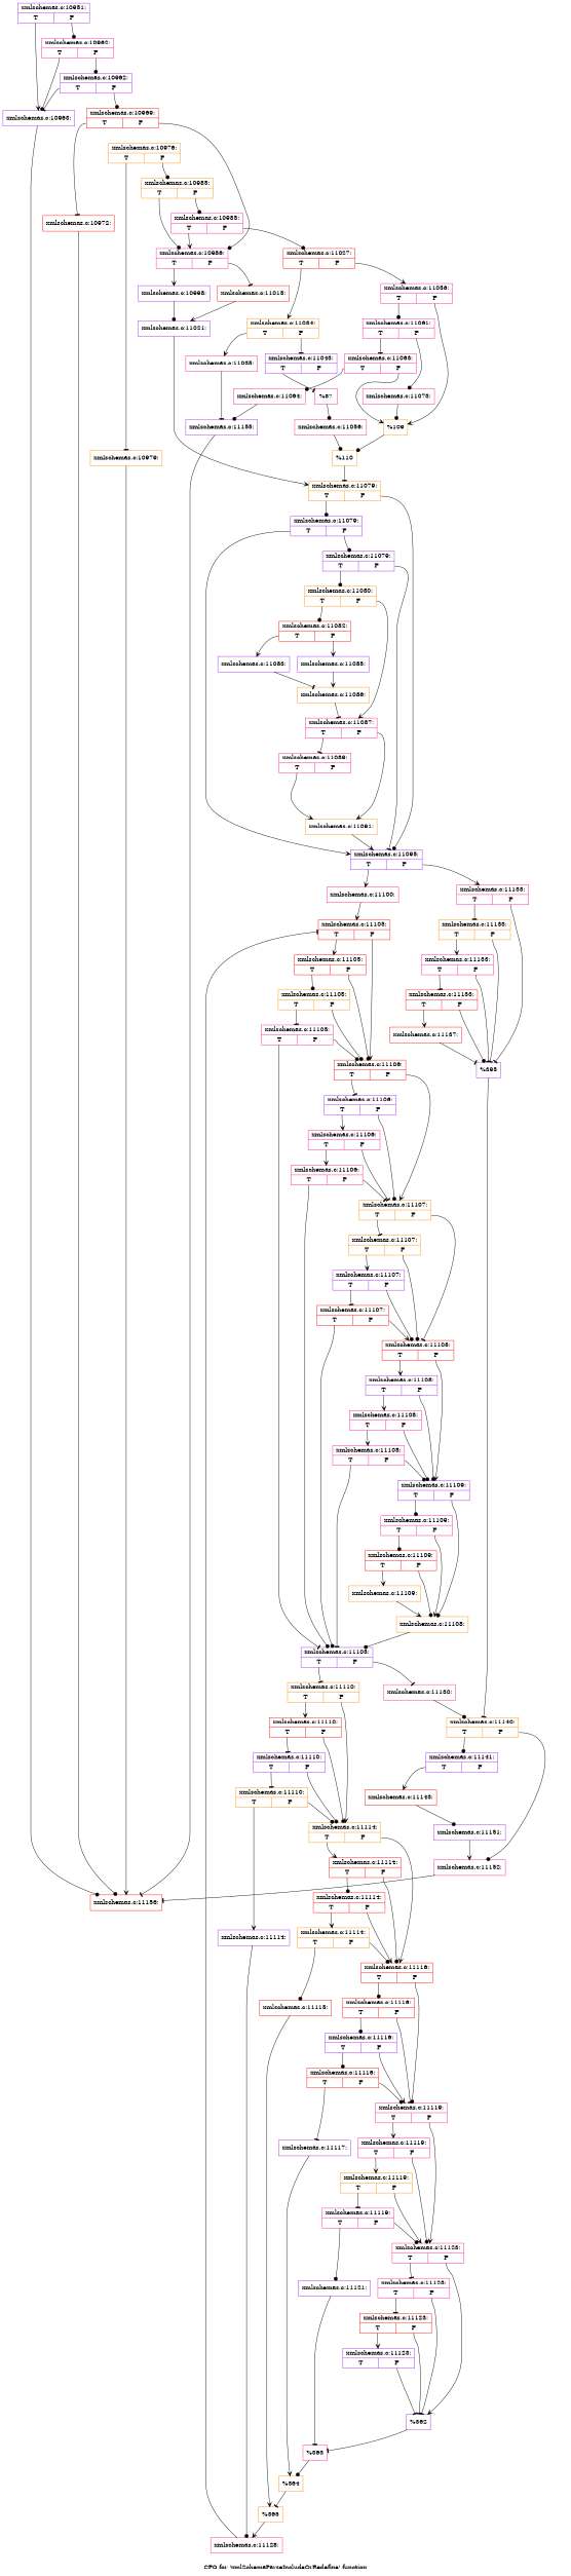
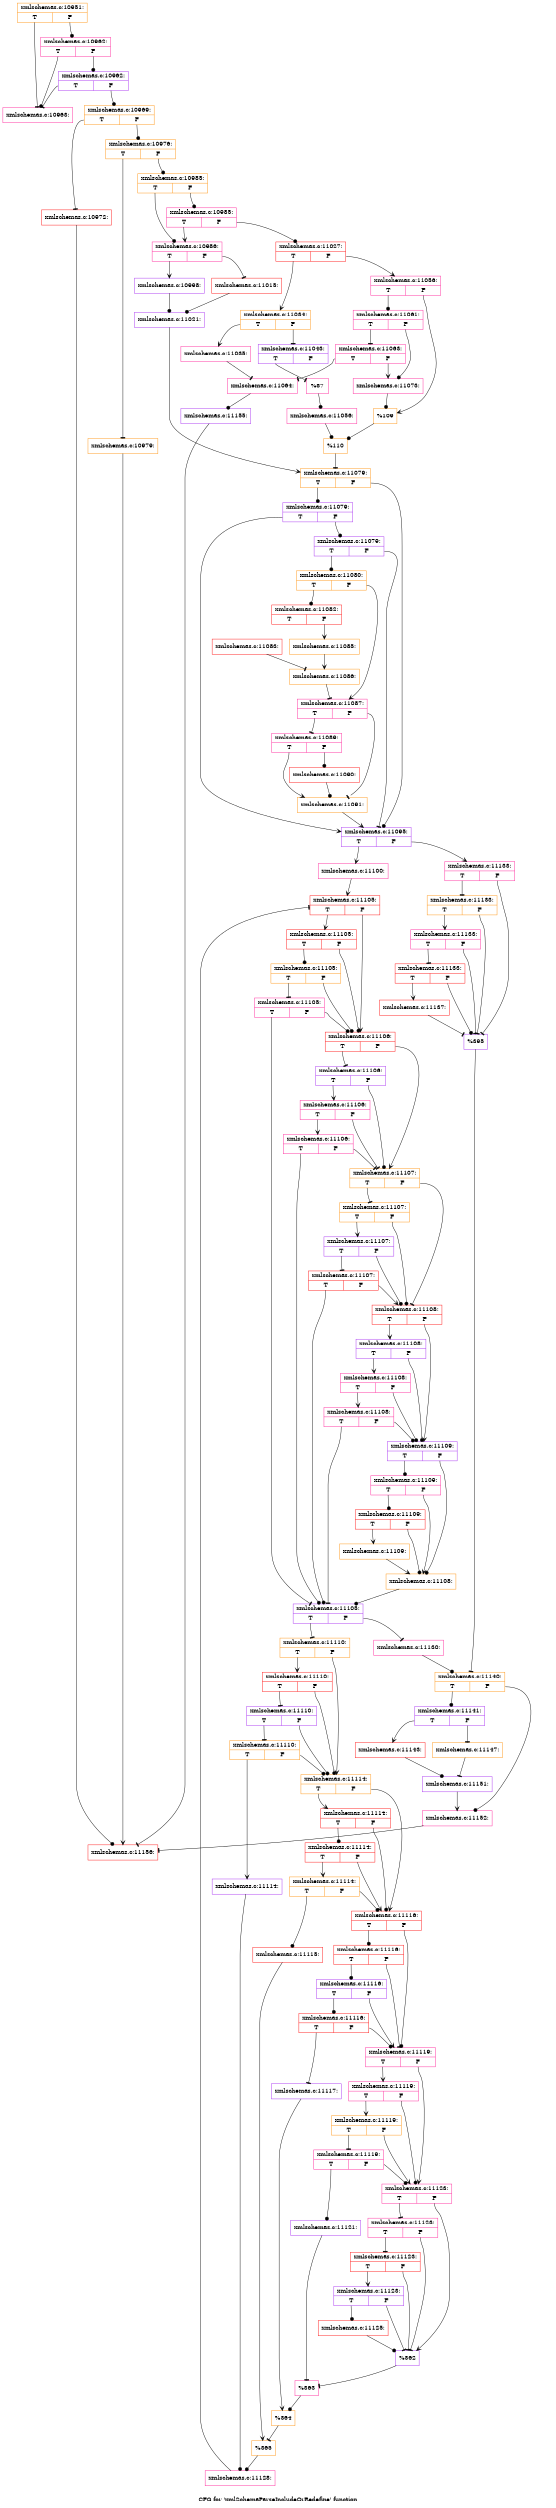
  digraph {
    label="CFG for 'xmlSchemaParseIncludeOrRedefine' function"
    node [color=deeppink shape=record]
    edge [arrowhead=dot tailport=s0]
-   n1 [color=purple label="{xmlschemas.c:10951:|{<s0>T|<s1>F}}"]
-   n2 [color=purple label="{xmlschemas.c:10963:}"]
+   n1 [color=darkorange label="{xmlschemas.c:10951:|{<s0>T|<s1>F}}"]
+   n2 [label="{xmlschemas.c:10963:}"]
    n3 [label="{xmlschemas.c:10962:|{<s0>T|<s1>F}}"]
    n4 [color=red label="{xmlschemas.c:11156:}"]
    n5 [color=purple label="{xmlschemas.c:10962:|{<s0>T|<s1>F}}"]
-   n6 [color=red label="{xmlschemas.c:10969:|{<s0>T|<s1>F}}"]
+   n6 [color=darkorange label="{xmlschemas.c:10969:|{<s0>T|<s1>F}}"]
    n7 [color=red label="{xmlschemas.c:10972:}"]
    n8 [color=darkorange label="{xmlschemas.c:10976:|{<s0>T|<s1>F}}"]
    n9 [color=darkorange label="{xmlschemas.c:10979:}"]
    n10 [color=darkorange label="{xmlschemas.c:10985:|{<s0>T|<s1>F}}"]
    n11 [label="{xmlschemas.c:10986:|{<s0>T|<s1>F}}"]
    n12 [label="{xmlschemas.c:10985:|{<s0>T|<s1>F}}"]
    n13 [color=purple label="{xmlschemas.c:10998:}"]
    n14 [color=red label="{xmlschemas.c:11015:}"]
    n15 [color=red label="{xmlschemas.c:11027:|{<s0>T|<s1>F}}"]
    n16 [color=purple label="{xmlschemas.c:11021:}"]
    n17 [color=darkorange label="{xmlschemas.c:11034:|{<s0>T|<s1>F}}"]
    n18 [label="{xmlschemas.c:11056:|{<s0>T|<s1>F}}"]
    n19 [label="{xmlschemas.c:11035:}"]
    n20 [color=purple label="{xmlschemas.c:11043:|{<s0>T|<s1>F}}"]
    n21 [label="{xmlschemas.c:11061:|{<s0>T|<s1>F}}"]
    n22 [color=darkorange label="{%109}"]
    n23 [color=darkorange label="{xmlschemas.c:11079:|{<s0>T|<s1>F}}"]
    n24 [color=purple label="{xmlschemas.c:11079:|{<s0>T|<s1>F}}"]
    n25 [color=purple label="{xmlschemas.c:11095:|{<s0>T|<s1>F}}"]
    n26 [color=purple label="{xmlschemas.c:11079:|{<s0>T|<s1>F}}"]
    n27 [label="{xmlschemas.c:11100:}"]
    n28 [label="{xmlschemas.c:11133:|{<s0>T|<s1>F}}"]
    n29 [color=purple label="{xmlschemas.c:11155:}"]
    n30 [label="{%87}"]
    n31 [label="{xmlschemas.c:11063:|{<s0>T|<s1>F}}"]
    n32 [label="{xmlschemas.c:11073:}"]
    n33 [color=darkorange label="{%110}"]
    n34 [label="{xmlschemas.c:11056:}"]
    n35 [label="{xmlschemas.c:11064:}"]
    n36 [color=darkorange label="{xmlschemas.c:11080:|{<s0>T|<s1>F}}"]
    n37 [color=red label="{xmlschemas.c:11105:|{<s0>T|<s1>F}}"]
    n38 [color=darkorange label="{xmlschemas.c:11133:|{<s0>T|<s1>F}}"]
    n39 [color=purple label="{%395}"]
    n40 [color=red label="{xmlschemas.c:11082:|{<s0>T|<s1>F}}"]
    n41 [label="{xmlschemas.c:11087:|{<s0>T|<s1>F}}"]
-   n42 [color=purple label="{xmlschemas.c:11083:}"]
-   n43 [color=purple label="{xmlschemas.c:11085:}"]
+   n42 [color=red label="{xmlschemas.c:11083:}"]
+   n43 [color=darkorange label="{xmlschemas.c:11085:}"]
    n44 [label="{xmlschemas.c:11089:|{<s0>T|<s1>F}}"]
    n45 [color=darkorange label="{xmlschemas.c:11091:}"]
    n46 [color=darkorange label="{xmlschemas.c:11086:}"]
+   n47 [color=red label="{xmlschemas.c:11090:}"]
    n48 [color=red label="{xmlschemas.c:11105:|{<s0>T|<s1>F}}"]
    n49 [color=red label="{xmlschemas.c:11106:|{<s0>T|<s1>F}}"]
    n50 [label="{xmlschemas.c:11133:|{<s0>T|<s1>F}}"]
    n51 [color=darkorange label="{xmlschemas.c:11140:|{<s0>T|<s1>F}}"]
    n52 [color=darkorange label="{xmlschemas.c:11105:|{<s0>T|<s1>F}}"]
    n53 [color=purple label="{xmlschemas.c:11106:|{<s0>T|<s1>F}}"]
    n54 [color=darkorange label="{xmlschemas.c:11107:|{<s0>T|<s1>F}}"]
    n55 [label="{xmlschemas.c:11105:|{<s0>T|<s1>F}}"]
    n56 [label="{xmlschemas.c:11106:|{<s0>T|<s1>F}}"]
    n57 [color=darkorange label="{xmlschemas.c:11107:|{<s0>T|<s1>F}}"]
    n58 [color=red label="{xmlschemas.c:11108:|{<s0>T|<s1>F}}"]
    n59 [color=purple label="{xmlschemas.c:11105:|{<s0>T|<s1>F}}"]
    n60 [color=darkorange label="{xmlschemas.c:11110:|{<s0>T|<s1>F}}"]
    n61 [label="{xmlschemas.c:11130:}"]
    n62 [color=red label="{xmlschemas.c:11110:|{<s0>T|<s1>F}}"]
    n63 [color=darkorange label="{xmlschemas.c:11114:|{<s0>T|<s1>F}}"]
    n64 [label="{xmlschemas.c:11106:|{<s0>T|<s1>F}}"]
    n65 [color=purple label="{xmlschemas.c:11107:|{<s0>T|<s1>F}}"]
    n66 [color=purple label="{xmlschemas.c:11108:|{<s0>T|<s1>F}}"]
    n67 [color=purple label="{xmlschemas.c:11109:|{<s0>T|<s1>F}}"]
    n68 [color=red label="{xmlschemas.c:11107:|{<s0>T|<s1>F}}"]
    n69 [label="{xmlschemas.c:11108:|{<s0>T|<s1>F}}"]
    n70 [label="{xmlschemas.c:11109:|{<s0>T|<s1>F}}"]
    n71 [color=darkorange label="{xmlschemas.c:11108:}"]
    n72 [label="{xmlschemas.c:11108:|{<s0>T|<s1>F}}"]
    n73 [color=red label="{xmlschemas.c:11109:|{<s0>T|<s1>F}}"]
    n74 [color=darkorange label="{xmlschemas.c:11109:}"]
    n75 [color=purple label="{xmlschemas.c:11110:|{<s0>T|<s1>F}}"]
    n76 [color=red label="{xmlschemas.c:11114:|{<s0>T|<s1>F}}"]
    n77 [color=red label="{xmlschemas.c:11116:|{<s0>T|<s1>F}}"]
    n78 [color=purple label="{xmlschemas.c:11141:|{<s0>T|<s1>F}}"]
    n79 [label="{xmlschemas.c:11152:}"]
    n80 [color=darkorange label="{xmlschemas.c:11110:|{<s0>T|<s1>F}}"]
    n81 [color=red label="{xmlschemas.c:11114:|{<s0>T|<s1>F}}"]
    n82 [color=red label="{xmlschemas.c:11116:|{<s0>T|<s1>F}}"]
    n83 [label="{xmlschemas.c:11119:|{<s0>T|<s1>F}}"]
    n84 [color=purple label="{xmlschemas.c:11114:}"]
    n85 [label="{xmlschemas.c:11128:}"]
    n86 [color=darkorange label="{xmlschemas.c:11114:|{<s0>T|<s1>F}}"]
    n87 [color=purple label="{xmlschemas.c:11116:|{<s0>T|<s1>F}}"]
    n88 [label="{xmlschemas.c:11119:|{<s0>T|<s1>F}}"]
    n89 [label="{xmlschemas.c:11123:|{<s0>T|<s1>F}}"]
    n90 [color=red label="{xmlschemas.c:11115:}"]
    n91 [color=darkorange label="{%365}"]
    n92 [color=red label="{xmlschemas.c:11116:|{<s0>T|<s1>F}}"]
    n93 [color=darkorange label="{xmlschemas.c:11119:|{<s0>T|<s1>F}}"]
    n94 [label="{xmlschemas.c:11123:|{<s0>T|<s1>F}}"]
    n95 [color=purple label="{%362}"]
    n96 [color=purple label="{xmlschemas.c:11117:}"]
    n97 [color=darkorange label="{%364}"]
    n98 [label="{xmlschemas.c:11119:|{<s0>T|<s1>F}}"]
    n99 [color=red label="{xmlschemas.c:11123:|{<s0>T|<s1>F}}"]
    n100 [label="{%363}"]
    n101 [color=purple label="{xmlschemas.c:11121:}"]
    n102 [color=purple label="{xmlschemas.c:11123:|{<s0>T|<s1>F}}"]
+   n103 [color=red label="{xmlschemas.c:11125:}"]
    n104 [color=red label="{xmlschemas.c:11143:}"]
+   n105 [color=darkorange label="{xmlschemas.c:11147:}"]
    n106 [color=red label="{xmlschemas.c:11133:|{<s0>T|<s1>F}}"]
    n107 [color=red label="{xmlschemas.c:11137:}"]
    n108 [color=purple label="{xmlschemas.c:11151:}"]
-   n1 -> n2 [arrowhead=vee]
+   n1 -> n2 [arrowhead=tee]
    n1 -> n3 [tailport=s1]
-   n2 -> n4
    n3 -> n2
    n3 -> n5 [tailport=s1]
    n5 -> n2 [arrowhead=tee]
    n5 -> n6 [tailport=s1]
    n6 -> n7 [arrowhead=tee]
-   n6 -> n11 [tailport=s1]
+   n6 -> n8 [tailport=s1]
    n7 -> n4
    n8 -> n9 [arrowhead=tee]
    n8 -> n10 [tailport=s1]
    n9 -> n4 [arrowhead=vee]
    n10 -> n11
    n10 -> n12 [tailport=s1]
    n11 -> n13 [arrowhead=vee]
    n11 -> n14 [arrowhead=tee tailport=s1]
    n12 -> n11 [arrowhead=vee]
    n12 -> n15 [tailport=s1]
    n13 -> n16
-   n14 -> n16 [arrowhead=vee]
+   n14 -> n16
    n15 -> n17 [arrowhead=vee]
    n15 -> n18 [arrowhead=vee tailport=s1]
    n16 -> n23 [arrowhead=vee]
    n17 -> n19 [arrowhead=vee]
    n17 -> n20 [arrowhead=tee tailport=s1]
    n18 -> n21
    n18 -> n22 [arrowhead=vee tailport=s1]
-   n19 -> n29 [arrowhead=tee]
+   n19 -> n35 [arrowhead=tee]
    n20 -> n30 [arrowhead=tee]
    n21 -> n31 [arrowhead=tee]
    n21 -> n32 [tailport=s1]
    n22 -> n33
    n23 -> n24
    n23 -> n25 [tailport=s1]
    n24 -> n25 [arrowhead=vee]
    n24 -> n26 [tailport=s1]
    n25 -> n27 [arrowhead=vee]
    n25 -> n28 [arrowhead=vee tailport=s1]
    n26 -> n25 [arrowhead=tee tailport=s1]
    n26 -> n36
    n27 -> n37 [arrowhead=vee]
    n28 -> n38 [arrowhead=tee]
    n28 -> n39 [arrowhead=tee tailport=s1]
    n29 -> n4 [arrowhead=tee]
    n30 -> n34
-   n31 -> n22 [arrowhead=vee tailport=s1]
-   n31 -> n35
+   n31 -> n32 [arrowhead=vee tailport=s1]
+   n31 -> n35 [arrowhead=tee]
    n32 -> n22
    n33 -> n23 [arrowhead=tee]
    n34 -> n33
    n35 -> n29
    n36 -> n40
    n36 -> n41 [arrowhead=vee tailport=s1]
    n37 -> n48 [arrowhead=vee]
    n37 -> n49 [arrowhead=vee tailport=s1]
    n38 -> n39 [arrowhead=tee tailport=s1]
    n38 -> n50 [arrowhead=vee]
    n39 -> n51 [arrowhead=tee]
-   n40 -> n42 [arrowhead=vee]
    n40 -> n43 [arrowhead=vee tailport=s1]
    n41 -> n44 [arrowhead=tee]
-   n41 -> n45 [arrowhead=vee tailport=s1]
+   n41 -> n45 [arrowhead=tee tailport=s1]
    n42 -> n46 [arrowhead=tee]
    n43 -> n46 [arrowhead=vee]
    n44 -> n45 [arrowhead=vee]
+   n44 -> n47 [tailport=s1]
    n45 -> n25 [arrowhead=vee]
    n46 -> n41 [arrowhead=tee]
+   n47 -> n45
    n48 -> n49 [tailport=s1]
    n48 -> n52
    n49 -> n53 [arrowhead=tee]
    n49 -> n54 [arrowhead=vee tailport=s1]
    n50 -> n39 [arrowhead=tee tailport=s1]
    n50 -> n106 [arrowhead=tee]
    n51 -> n78
    n51 -> n79 [tailport=s1]
    n52 -> n49 [tailport=s1]
    n52 -> n55 [arrowhead=tee]
    n53 -> n54 [tailport=s1]
    n53 -> n56 [arrowhead=vee]
    n54 -> n57 [arrowhead=tee]
    n54 -> n58 [arrowhead=tee tailport=s1]
    n55 -> n49 [tailport=s1]
    n55 -> n59 [arrowhead=tee]
    n56 -> n54 [arrowhead=tee tailport=s1]
    n56 -> n64 [arrowhead=vee]
    n57 -> n58 [tailport=s1]
    n57 -> n65 [arrowhead=vee]
    n58 -> n66 [arrowhead=vee]
    n58 -> n67 [arrowhead=vee tailport=s1]
    n59 -> n60 [arrowhead=tee]
    n59 -> n61 [arrowhead=tee tailport=s1]
    n60 -> n62 [arrowhead=vee]
    n60 -> n63 [arrowhead=vee tailport=s1]
    n61 -> n51
    n62 -> n63 [tailport=s1]
    n62 -> n75 [arrowhead=tee]
    n63 -> n76 [arrowhead=vee]
    n63 -> n77 [arrowhead=vee tailport=s1]
    n64 -> n54 [arrowhead=tee tailport=s1]
    n64 -> n59
    n65 -> n58 [tailport=s1]
    n65 -> n68 [arrowhead=tee]
    n66 -> n67 [tailport=s1]
    n66 -> n69 [arrowhead=vee]
    n67 -> n70
    n67 -> n71 [tailport=s1]
    n68 -> n58 [arrowhead=vee tailport=s1]
    n68 -> n59
    n69 -> n67 [tailport=s1]
    n69 -> n72 [arrowhead=vee]
    n70 -> n71 [arrowhead=vee tailport=s1]
    n70 -> n73
    n71 -> n59
    n72 -> n59 [arrowhead=tee]
    n72 -> n67 [tailport=s1]
    n73 -> n71 [tailport=s1]
    n73 -> n74 [arrowhead=vee]
    n74 -> n71 [arrowhead=vee]
    n75 -> n63 [tailport=s1]
    n75 -> n80 [arrowhead=tee]
    n76 -> n77 [tailport=s1]
    n76 -> n81
    n77 -> n82
    n77 -> n83 [tailport=s1]
    n78 -> n104 [arrowhead=vee]
+   n78 -> n105 [arrowhead=tee tailport=s1]
    n79 -> n4 [arrowhead=tee]
    n80 -> n63 [tailport=s1]
    n80 -> n84 [arrowhead=vee]
    n81 -> n77 [arrowhead=vee tailport=s1]
    n81 -> n86 [arrowhead=vee]
    n82 -> n83 [arrowhead=tee tailport=s1]
    n82 -> n87
    n83 -> n88 [arrowhead=vee]
    n83 -> n89 [arrowhead=vee tailport=s1]
    n84 -> n85
    n85 -> n37 [arrowhead=tee]
    n86 -> n77 [tailport=s1]
    n86 -> n90
    n87 -> n83 [arrowhead=vee tailport=s1]
    n87 -> n92
    n88 -> n89 [tailport=s1]
    n88 -> n93 [arrowhead=vee]
    n89 -> n94 [arrowhead=tee]
    n89 -> n95 [arrowhead=vee tailport=s1]
    n90 -> n91 [arrowhead=vee]
-   n91 -> n85 [arrowhead=vee]
+   n91 -> n85
    n92 -> n83 [tailport=s1]
    n92 -> n96 [arrowhead=tee]
    n93 -> n89 [arrowhead=vee tailport=s1]
    n93 -> n98 [arrowhead=tee]
    n94 -> n95 [arrowhead=tee tailport=s1]
    n94 -> n99 [arrowhead=tee]
    n95 -> n100 [arrowhead=tee]
    n96 -> n97 [arrowhead=vee]
    n97 -> n91 [arrowhead=tee]
    n98 -> n89 [tailport=s1]
    n98 -> n101
    n99 -> n95 [arrowhead=tee tailport=s1]
    n99 -> n102 [arrowhead=vee]
    n100 -> n97
    n101 -> n100 [arrowhead=tee]
    n102 -> n95 [arrowhead=tee tailport=s1]
+   n102 -> n103
+   n103 -> n95
    n104 -> n108
+   n105 -> n108 [arrowhead=tee]
    n106 -> n39 [tailport=s1]
    n106 -> n107 [arrowhead=vee]
    n107 -> n39 [arrowhead=tee]
    n108 -> n79 [arrowhead=vee]
  }
